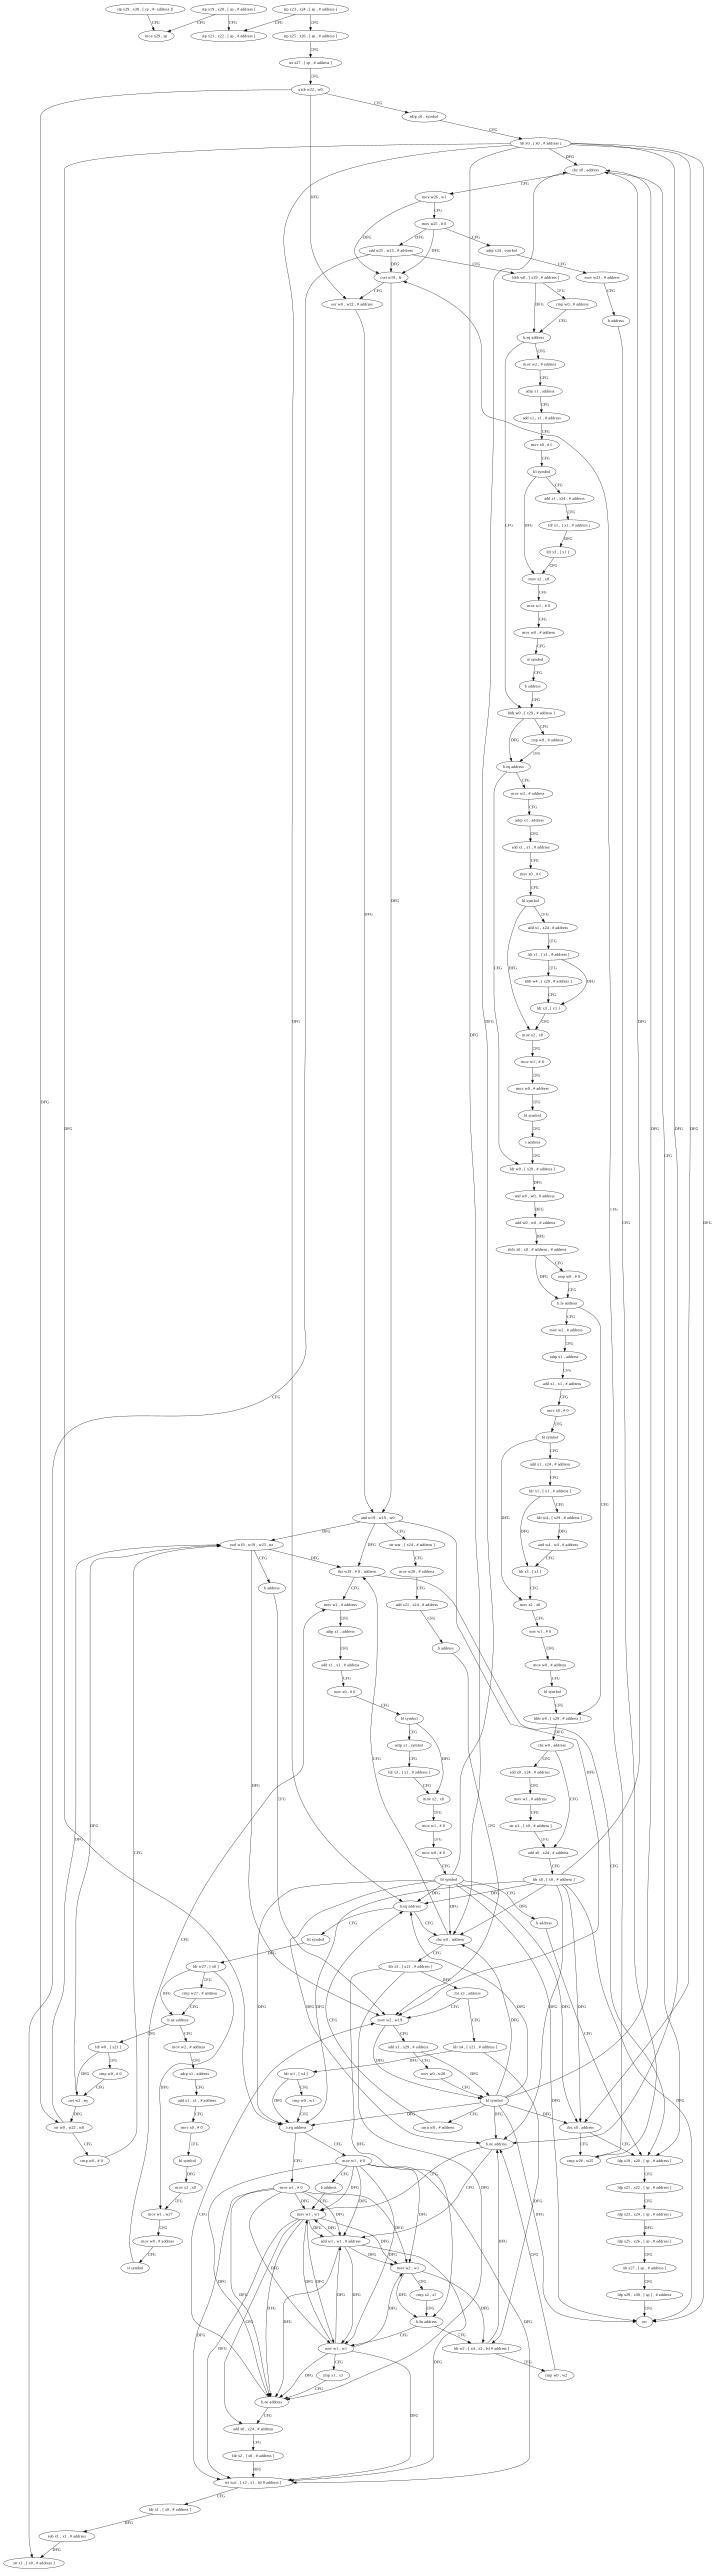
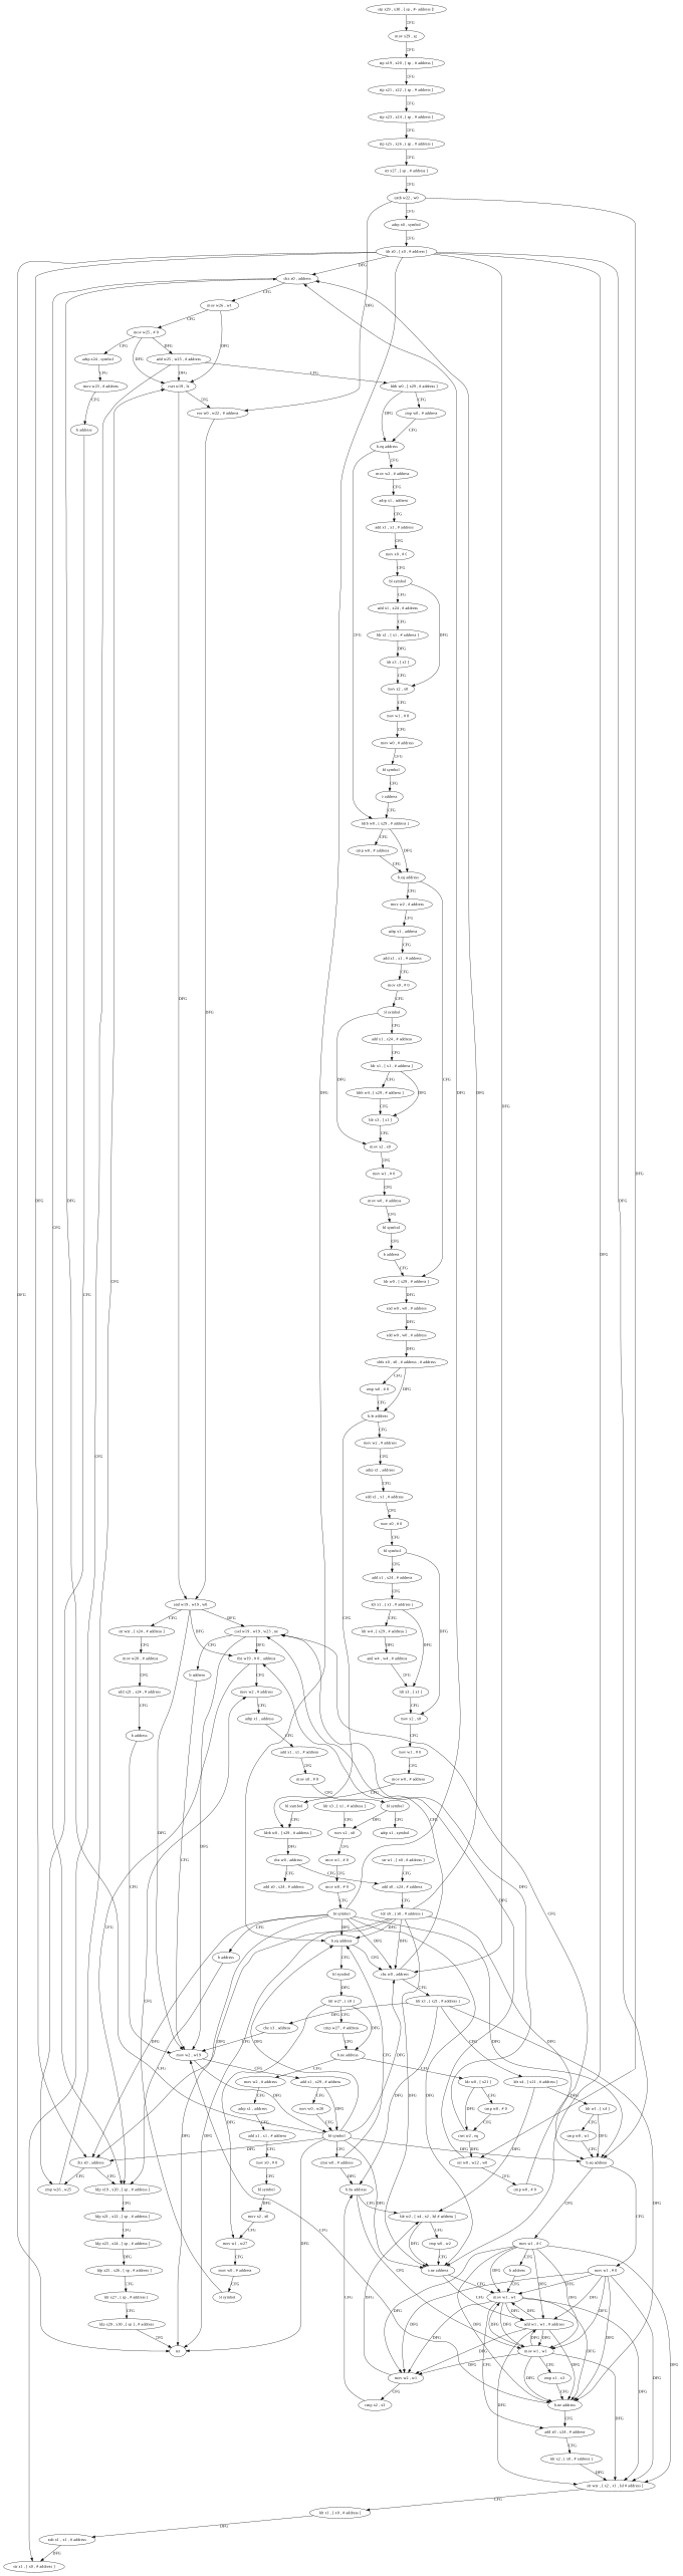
  digraph {
    fontname="Liberation Serif"
    node [fontname="Liberation Serif"]
    edge [fontname="Liberation Serif"]
    n1 [label="stp x29 , x30 , [ sp , #- address ]!"]
    n2 [label="mov x29 , sp"]
    n3 [label="stp x19 , x20 , [ sp , # address ]"]
    n4 [label="stp x21 , x22 , [ sp , # address ]"]
    n5 [label="stp x23 , x24 , [ sp , # address ]"]
    n6 [label="stp x25 , x26 , [ sp , # address ]"]
    n7 [label="str x27 , [ sp , # address ]"]
    n8 [label="uxtb w22 , w0"]
    n9 [label="adrp x0 , symbol"]
    n10 [label="eor w0 , w22 , # address"]
    n11 [label="orr w0 , w22 , w0"]
    n12 [label="ldr x0 , [ x0 , # address ]"]
    n13 [label="and w19 , w19 , w0"]
    n14 [label="csel w19 , w19 , w23 , ne"]
    n15 [label="cmp w0 , # 0"]
    n16 [label="cbz x0 , address"]
    n17 [label=ret]
    n18 [label="b.eq address"]
    n19 [label="cbz w0 , address"]
    n20 [label="b.eq address"]
    n21 [label="b.ne address"]
    n22 [label="cbz x0 , address"]
    n23 [label="ldp x19 , x20 , [ sp , # address ]"]
    n24 [label="mov w26 , w1"]
    n25 [label="bl symbol"]
    n26 [label="tbz w19 , # 0 , address"]
    n27 [label="ldr x3 , [ x21 , # address ]"]
    n28 [label="mov w1 , # 0"]
    n29 [label="mov w1 , # 0"]
    n30 [label="mov w1 , w1"]
    n31 [label="add w1 , w1 , # address"]
    n32 [label="cmp w26 , w25"]
    n33 [label="ldp x21 , x22 , [ sp , # address ]"]
    n34 [label="mov w25 , # 0"]
    n35 [label="cset w19 , ls"]
    n36 [label="ldp x23 , x24 , [ sp , # address ]"]
    n37 [label="adrp x24 , symbol"]
    n38 [label="add w25 , w25 , # address"]
    n39 [label="ldp x25 , x26 , [ sp , # address ]"]
    n40 [label="ldr x27 , [ sp , # address ]"]
    n41 [label="ldp x29 , x30 , [ sp ] , # address"]
    n42 [label="mov w23 , # address"]
    n43 [label="str x1 , [ x0 , # address ]"]
    n44 [label="ldrb w0 , [ x29 , # address ]"]
    n45 [label="b address"]
    n46 [label="str wzr , [ x24 , # address ]"]
    n47 [label="mov w2 , w19"]
    n48 [label="mov w20 , # address"]
    n49 [label="add x1 , x29 , # address"]
    n50 [label="bl symbol"]
    n51 [label="mov w2 , # address"]
    n52 [label="b address"]
    n53 [label="add x21 , x24 , # address"]
    n54 [label="b address"]
    n55 [label="mov w0 , w20"]
    n56 [label="cmn w0 , # address"]
    n57 [label="ldr w27 , [ x0 ]"]
    n58 [label="cmp w27 , # address"]
    n59 [label="b.ne address"]
    n60 [label="mov w1 , w27"]
    n61 [label="cbz x3 , address"]
    n62 [label="b.ne address"]
    n63 [label="b.hs address"]
    n64 [label="mov w2 , # address"]
    n65 [label="ldr w0 , [ x21 ]"]
    n66 [label="mov w0 , # address"]
    n67 [label="adrp x1 , address"]
    n68 [label="cmp w0 , # 0"]
    n69 [label="cset w2 , eq"]
    n70 [label="add x1 , x1 , # address"]
    n71 [label="adrp x1 , address"]
    n72 [label="ldr x4 , [ x21 , # address ]"]
    n73 [label="add x0 , x24 , # address"]
    n74 [label="ldr w2 , [ x4 , x2 , lsl # address ]"]
    n75 [label="mov w1 , w1"]
    n76 [label="mov x0 , # 0"]
    n77 [label="bl symbol"]
    n78 [label="mov x2 , x0"]
    n79 [label="bl symbol"]
    n80 [label="add x1 , x1 , # address"]
    n81 [label="ldr w1 , [ x4 ]"]
    n82 [label="cmp w0 , w1"]
    n83 [label="cmp w0 , w2"]
    n84 [label="mov x0 , # 0"]
    n85 [label="bl symbol"]
    n86 [label="adrp x1 , symbol"]
    n87 [label="mov x2 , x0"]
    n88 [label="ldr x3 , [ x1 , # address ]"]
    n89 [label="mov w1 , # 0"]
    n90 [label="mov w0 , # 0"]
    n91 [label="bl symbol"]
    n92 [label="b address"]
    n93 [label="b address"]
    n94 [label="str wzr , [ x2 , x1 , lsl # address ]"]
    n95 [label="mov w2 , w1"]
    n96 [label="cmp x1 , x3"]
    n97 [label="ldr x1 , [ x0 , # address ]"]
    n98 [label="cmp x2 , x3"]
    n99 [label="ldr x2 , [ x0 , # address ]"]
    n100 [label="mov w2 , # address"]
    n101 [label="adrp x1 , address"]
    n102 [label="add x1 , x1 , # address"]
    n103 [label="mov x0 , # 0"]
    n104 [label="bl symbol"]
    n105 [label="add x1 , x24 , # address"]
    n106 [label="mov x2 , x0"]
    n107 [label="ldr x1 , [ x1 , # address ]"]
    n108 [label="mov w1 , # 0"]
    n109 [label="ldr x3 , [ x1 ]"]
    n110 [label="mov w0 , # address"]
    n111 [label="bl symbol"]
    n112 [label="b address"]
    n113 [label="ldrb w0 , [ x29 , # address ]"]
    n114 [label="cmp w0 , # address"]
    n115 [label="b.eq address"]
    n116 [label="mov w2 , # address"]
    n117 [label="ldr w0 , [ x29 , # address ]"]
    n118 [label="adrp x1 , address"]
    n119 [label="and w0 , w0 , # address"]
    n120 [label="add x1 , x1 , # address"]
    n121 [label="add w0 , w0 , # address"]
    n122 [label="sub x1 , x1 , # address"]
    n123 [label="cmp w0 , # address"]
    n124 [label="b.eq address"]
    n125 [label="mov x0 , # 0"]
    n126 [label="bl symbol"]
    n127 [label="add x1 , x24 , # address"]
    n128 [label="mov x2 , x0"]
    n129 [label="ldr x1 , [ x1 , # address ]"]
    n130 [label="mov w1 , # 0"]
    n131 [label="ldrb w4 , [ x29 , # address ]"]
    n132 [label="ldr x3 , [ x1 ]"]
    n133 [label="mov w0 , # address"]
    n134 [label="bl symbol"]
    n135 [label="b address"]
    n136 [label="sbfx x0 , x0 , # address , # address"]
    n137 [label="cmp w0 , # 0"]
    n138 [label="b.le address"]
    n139 [label="ldrb w0 , [ x29 , # address ]"]
    n140 [label="mov w2 , # address"]
    n141 [label="cbz w0 , address"]
    n142 [label="adrp x1 , address"]
    n143 [label="add x0 , x24 , # address"]
    n144 [label="add x0 , x24 , # address"]
    n145 [label="add x1 , x1 , # address"]
    n146 [label="ldr x0 , [ x0 , # address ]"]
-   n147 [label="mov w1 , # address"]
    n148 [label="str w1 , [ x0 , # address ]"]
    n149 [label="mov x0 , # 0"]
    n150 [label="bl symbol"]
    n151 [label="add x1 , x24 , # address"]
    n152 [label="mov x2 , x0"]
    n153 [label="ldr x1 , [ x1 , # address ]"]
    n154 [label="mov w1 , # 0"]
    n155 [label="ldr w4 , [ x29 , # address ]"]
    n156 [label="ldr x3 , [ x1 ]"]
    n157 [label="and w4 , w4 , # address"]
    n158 [label="mov w0 , # address"]
    n159 [label="bl symbol"]
    n1 -> n2 [label=CFG]
-   n3 -> n2 [label=CFG]
+   n2 -> n3 [label=CFG]
    n3 -> n4 [label=CFG]
-   n5 -> n4 [label=CFG]
+   n4 -> n5 [label=CFG]
    n5 -> n6 [label=CFG]
    n6 -> n7 [label=CFG]
    n7 -> n8 [label=CFG]
    n8 -> n9 [label=CFG]
    n8 -> n10 [label=DFG]
    n8 -> n11 [label=DFG]
    n9 -> n12 [label=CFG]
    n10 -> n13 [label=DFG]
    n11 -> n14 [label=DFG]
    n11 -> n15 [label=CFG]
    n12 -> n16 [label=DFG]
    n12 -> n17 [label=DFG]
    n12 -> n18 [label=DFG]
    n12 -> n19 [label=DFG]
    n12 -> n20 [label=DFG]
    n12 -> n21 [label=DFG]
    n12 -> n22 [label=DFG]
    n13 -> n14 [label=DFG]
    n13 -> n26 [label=DFG]
    n13 -> n46 [label=CFG]
    n13 -> n47 [label=DFG]
    n14 -> n26 [label=DFG]
    n14 -> n47 [label=DFG]
    n14 -> n52 [label=CFG]
    n15 -> n14 [label=CFG]
    n16 -> n23 [label=CFG]
    n16 -> n24 [label=CFG]
    n18 -> n19 [label=CFG]
    n18 -> n25 [label=CFG]
    n19 -> n26 [label=CFG]
    n19 -> n27 [label=CFG]
    n20 -> n28 [label=CFG]
    n20 -> n29 [label=CFG]
    n21 -> n30 [label=CFG]
    n21 -> n31 [label=CFG]
    n22 -> n23 [label=CFG]
    n22 -> n32 [label=CFG]
    n23 -> n33 [label=CFG]
    n24 -> n34 [label=CFG]
    n24 -> n35 [label=DFG]
    n25 -> n57 [label=DFG]
    n26 -> n23 [label=CFG]
    n26 -> n51 [label=CFG]
    n27 -> n61 [label=DFG]
    n27 -> n62 [label=DFG]
    n27 -> n63 [label=DFG]
    n28 -> n30 [label=DFG]
    n28 -> n31 [label=DFG]
    n28 -> n62 [label=DFG]
    n28 -> n75 [label=DFG]
    n28 -> n93 [label=CFG]
    n28 -> n94 [label=DFG]
    n28 -> n95 [label=DFG]
    n29 -> n30 [label=DFG]
    n29 -> n31 [label=DFG]
    n29 -> n62 [label=DFG]
    n29 -> n75 [label=DFG]
    n29 -> n94 [label=DFG]
    n29 -> n95 [label=DFG]
    n30 -> n31 [label=DFG]
    n30 -> n62 [label=DFG]
    n30 -> n73 [label=CFG]
    n30 -> n75 [label=DFG]
    n30 -> n94 [label=DFG]
    n30 -> n95 [label=DFG]
    n31 -> n30 [label=DFG]
    n31 -> n62 [label=DFG]
    n31 -> n75 [label=DFG]
    n31 -> n94 [label=DFG]
    n31 -> n95 [label=DFG]
    n32 -> n35 [label=CFG]
    n33 -> n36 [label=CFG]
    n34 -> n35 [label=DFG]
    n34 -> n37 [label=CFG]
    n34 -> n38 [label=DFG]
    n35 -> n10 [label=CFG]
    n35 -> n13 [label=DFG]
    n36 -> n39 [label=DFG]
    n37 -> n42 [label=CFG]
    n38 -> n35 [label=DFG]
    n38 -> n43 [label=CFG]
    n38 -> n44 [label=CFG]
    n39 -> n40 [label=CFG]
    n40 -> n41 [label=CFG]
    n41 -> n17 [label=CFG]
    n42 -> n45 [label=CFG]
    n44 -> n123 [label=CFG]
    n44 -> n124 [label=DFG]
    n45 -> n32 [label=CFG]
    n46 -> n48 [label=CFG]
    n47 -> n49 [label=CFG]
    n47 -> n50 [label=DFG]
    n48 -> n53 [label=CFG]
    n49 -> n50 [label=DFG]
    n49 -> n55 [label=CFG]
    n50 -> n16 [label=DFG]
    n50 -> n17 [label=DFG]
    n50 -> n18 [label=DFG]
    n50 -> n19 [label=DFG]
    n50 -> n20 [label=DFG]
    n50 -> n21 [label=DFG]
    n50 -> n22 [label=DFG]
    n50 -> n56 [label=CFG]
    n51 -> n71 [label=CFG]
    n52 -> n47 [label=CFG]
    n53 -> n54 [label=CFG]
    n54 -> n47 [label=CFG]
    n55 -> n50 [label=CFG]
    n56 -> n18 [label=CFG]
    n57 -> n58 [label=CFG]
    n57 -> n59 [label=DFG]
    n57 -> n60 [label=DFG]
    n58 -> n59 [label=CFG]
    n59 -> n64 [label=CFG]
    n59 -> n65 [label=CFG]
    n60 -> n66 [label=CFG]
    n61 -> n47 [label=CFG]
-   n61 -> n72 [label=CFG]
+   n27 -> n72 [label=CFG]
    n62 -> n47 [label=CFG]
    n62 -> n73 [label=CFG]
    n63 -> n74 [label=CFG]
    n63 -> n75 [label=CFG]
    n64 -> n67 [label=CFG]
    n65 -> n68 [label=CFG]
    n65 -> n69 [label=DFG]
    n66 -> n79 [label=CFG]
    n67 -> n70 [label=CFG]
    n68 -> n69 [label=CFG]
    n69 -> n11 [label=DFG]
    n69 -> n14 [label=DFG]
    n70 -> n76 [label=CFG]
    n71 -> n80 [label=CFG]
    n72 -> n74 [label=DFG]
    n72 -> n81 [label=DFG]
    n73 -> n99 [label=CFG]
    n74 -> n21 [label=DFG]
    n74 -> n83 [label=CFG]
    n75 -> n30 [label=DFG]
    n75 -> n31 [label=DFG]
    n75 -> n62 [label=DFG]
    n75 -> n94 [label=DFG]
    n75 -> n95 [label=DFG]
    n75 -> n96 [label=CFG]
    n76 -> n77 [label=CFG]
    n77 -> n78 [label=DFG]
    n78 -> n60 [label=CFG]
    n79 -> n51 [label=CFG]
    n80 -> n84 [label=CFG]
    n81 -> n20 [label=DFG]
    n81 -> n82 [label=CFG]
    n82 -> n20 [label=CFG]
    n83 -> n21 [label=CFG]
    n84 -> n85 [label=CFG]
    n85 -> n86 [label=CFG]
    n85 -> n87 [label=DFG]
-   n86 -> n88 [label=CFG]
    n87 -> n89 [label=CFG]
    n88 -> n87 [label=CFG]
    n89 -> n90 [label=CFG]
    n90 -> n91 [label=CFG]
    n91 -> n16 [label=DFG]
    n91 -> n17 [label=DFG]
    n91 -> n18 [label=DFG]
    n91 -> n19 [label=DFG]
    n91 -> n20 [label=DFG]
    n91 -> n21 [label=DFG]
    n91 -> n22 [label=DFG]
    n91 -> n92 [label=CFG]
    n92 -> n23 [label=CFG]
    n93 -> n30 [label=CFG]
    n94 -> n97 [label=CFG]
-   n95 -> n63 [label=DFG]
+   n56 -> n63 [label=DFG]
    n95 -> n74 [label=DFG]
    n95 -> n98 [label=CFG]
    n96 -> n62 [label=CFG]
    n97 -> n122 [label=DFG]
    n98 -> n63 [label=CFG]
    n99 -> n94 [label=DFG]
    n100 -> n101 [label=CFG]
    n101 -> n102 [label=CFG]
    n102 -> n103 [label=CFG]
    n103 -> n104 [label=CFG]
    n104 -> n105 [label=CFG]
    n104 -> n106 [label=DFG]
    n105 -> n107 [label=CFG]
    n106 -> n108 [label=CFG]
    n107 -> n109 [label=DFG]
    n108 -> n110 [label=CFG]
    n109 -> n106 [label=CFG]
    n110 -> n111 [label=CFG]
    n111 -> n112 [label=CFG]
    n112 -> n113 [label=CFG]
    n113 -> n114 [label=CFG]
    n113 -> n115 [label=DFG]
    n114 -> n115 [label=CFG]
    n115 -> n116 [label=CFG]
    n115 -> n117 [label=CFG]
    n116 -> n118 [label=CFG]
    n117 -> n119 [label=DFG]
    n118 -> n120 [label=CFG]
    n119 -> n121 [label=DFG]
    n120 -> n125 [label=CFG]
    n121 -> n136 [label=DFG]
    n122 -> n43 [label=DFG]
    n123 -> n124 [label=CFG]
    n124 -> n100 [label=CFG]
    n124 -> n113 [label=CFG]
    n125 -> n126 [label=CFG]
    n126 -> n127 [label=CFG]
    n126 -> n128 [label=DFG]
    n127 -> n129 [label=CFG]
    n128 -> n130 [label=CFG]
    n129 -> n131 [label=CFG]
    n129 -> n132 [label=DFG]
    n130 -> n133 [label=CFG]
    n131 -> n132 [label=CFG]
    n132 -> n128 [label=CFG]
    n133 -> n134 [label=CFG]
    n134 -> n135 [label=CFG]
    n135 -> n117 [label=CFG]
    n136 -> n137 [label=CFG]
    n136 -> n138 [label=DFG]
    n137 -> n138 [label=CFG]
    n138 -> n139 [label=CFG]
    n138 -> n140 [label=CFG]
    n139 -> n141 [label=DFG]
    n140 -> n142 [label=CFG]
    n141 -> n143 [label=CFG]
    n141 -> n144 [label=CFG]
    n142 -> n145 [label=CFG]
    n143 -> n146 [label=CFG]
-   n144 -> n147 [label=CFG]
    n145 -> n149 [label=CFG]
    n146 -> n16 [label=DFG]
    n146 -> n17 [label=DFG]
    n146 -> n18 [label=DFG]
    n146 -> n19 [label=DFG]
    n146 -> n20 [label=DFG]
    n146 -> n21 [label=DFG]
    n146 -> n22 [label=DFG]
-   n147 -> n148 [label=CFG]
    n148 -> n143 [label=CFG]
    n149 -> n150 [label=CFG]
    n150 -> n151 [label=CFG]
    n150 -> n152 [label=DFG]
    n151 -> n153 [label=CFG]
    n152 -> n154 [label=CFG]
    n153 -> n155 [label=CFG]
    n153 -> n156 [label=DFG]
    n154 -> n158 [label=CFG]
    n155 -> n157 [label=DFG]
    n156 -> n152 [label=CFG]
    n157 -> n156 [label=CFG]
    n158 -> n159 [label=CFG]
    n159 -> n139 [label=CFG]
  }
